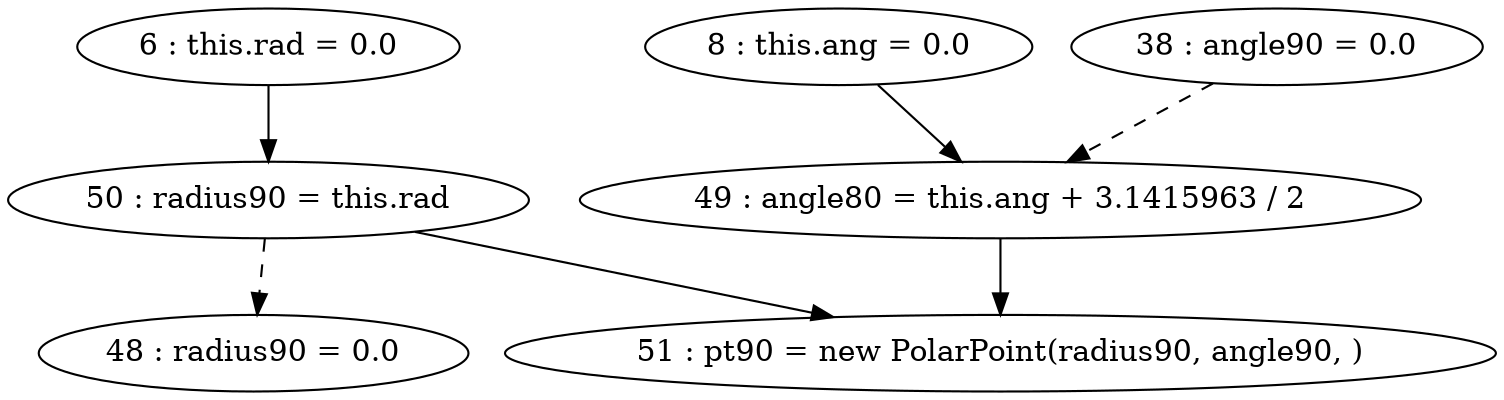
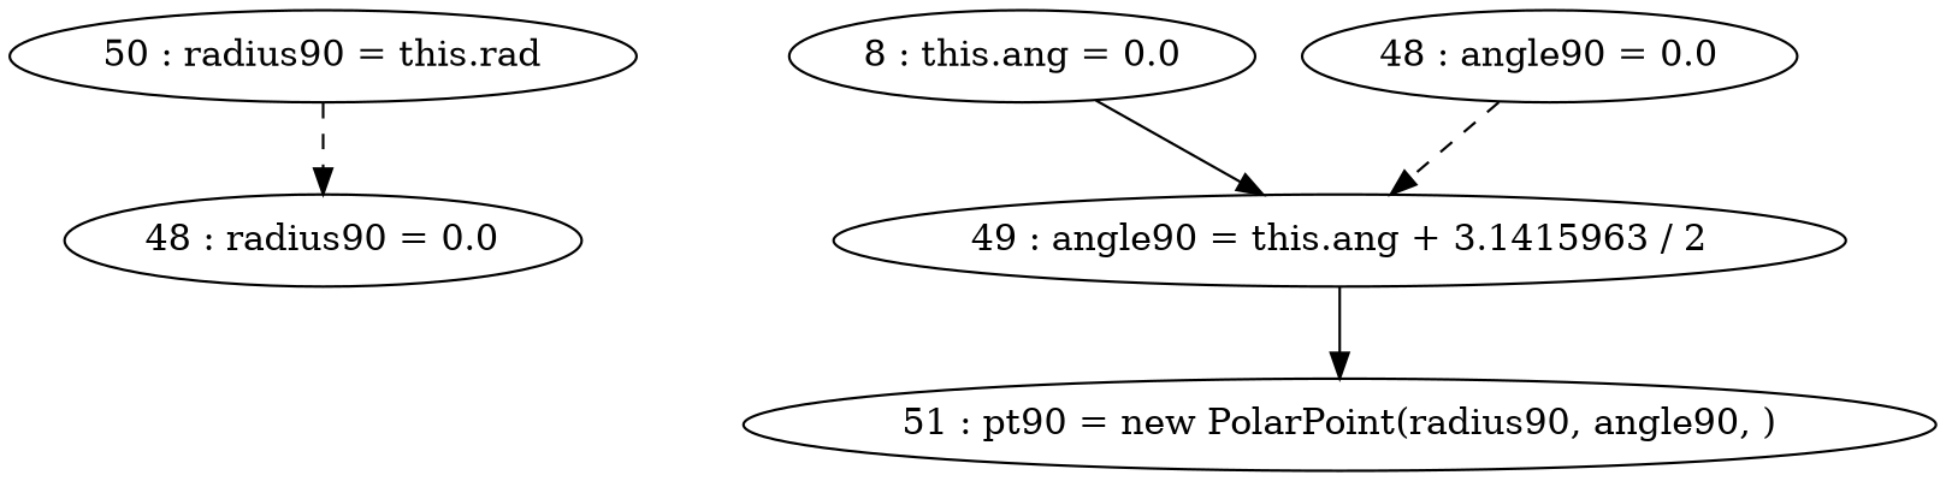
  digraph {
-   "6 : this.rad = 0.0"
    "50 : radius90 = this.rad"
    "51 : pt90 = new PolarPoint(radius90, angle90, )"
    "48 : radius90 = 0.0"
    n5 [label="8 : this.ang = 0.0"]
-   "49 : angle90 = this.ang + 3.1415963 / 2" [label="49 : angle80 = this.ang + 3.1415963 / 2"]
-   "48 : angle90 = 0.0" [label="38 : angle90 = 0.0"]
-   "6 : this.rad = 0.0" -> "50 : radius90 = this.rad"
-   "50 : radius90 = this.rad" -> "51 : pt90 = new PolarPoint(radius90, angle90, )"
+   "49 : angle90 = this.ang + 3.1415963 / 2"
+   "48 : angle90 = 0.0"
    "50 : radius90 = this.rad" -> "48 : radius90 = 0.0" [style=dashed]
    n5 -> "49 : angle90 = this.ang + 3.1415963 / 2"
    "49 : angle90 = this.ang + 3.1415963 / 2" -> "51 : pt90 = new PolarPoint(radius90, angle90, )"
    "48 : angle90 = 0.0" -> "49 : angle90 = this.ang + 3.1415963 / 2" [style=dashed]
  }
